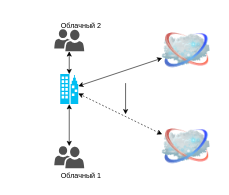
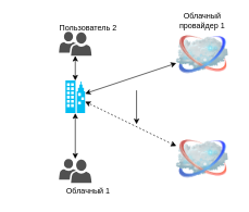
  <mxCell id="0" />
  <mxCell id="1" parent="0" />
  <mxCell id="2" value="" style="endArrow=classic;startArrow=classic;html=1;" parent="1" source="12" target="14" edge="1"><mxGeometry width="50" height="50" relative="1" as="geometry"><mxPoint x="140" y="243" as="sourcePoint" /><mxPoint x="190" y="193" as="targetPoint" /></mxGeometry></mxCell>
  <mxCell id="3" value="" style="endArrow=classic;startArrow=classic;html=1;" parent="1" source="6" target="12" edge="1"><mxGeometry width="50" height="50" relative="1" as="geometry"><mxPoint x="140" y="158" as="sourcePoint" /><mxPoint x="240" y="158" as="targetPoint" /></mxGeometry></mxCell>
  <mxCell id="4" value="" style="endArrow=classic;startArrow=classic;html=1;" parent="1" source="9" target="12" edge="1"><mxGeometry width="50" height="50" relative="1" as="geometry"><mxPoint x="50" y="158" as="sourcePoint" /><mxPoint x="110" y="158" as="targetPoint" /></mxGeometry></mxCell>
  <mxCell id="5" value="" style="group" parent="1" vertex="1" connectable="0"><mxGeometry x="90" y="30" width="90" height="55" as="geometry" /></mxCell>
  <mxCell id="6" value="" style="pointerEvents=1;shadow=0;dashed=0;html=1;strokeColor=none;labelPosition=center;verticalLabelPosition=bottom;verticalAlign=top;align=center;fillColor=#505050;shape=mxgraph.mscae.intune.user_group" parent="5" vertex="1"><mxGeometry y="18" width="50" height="37" as="geometry" /></mxCell>
- <mxCell id="7" value="Облачный 2" style="text;html=1;strokeColor=none;fillColor=none;align=center;verticalAlign=middle;whiteSpace=wrap;rounded=0;" parent="5" vertex="1"><mxGeometry width="90" height="23" as="geometry" /></mxCell>
+ <mxCell id="7" value="Пользователь 2" style="text;html=1;strokeColor=none;fillColor=none;align=center;verticalAlign=middle;whiteSpace=wrap;rounded=0;" parent="5" vertex="1"><mxGeometry width="90" height="23" as="geometry" /></mxCell>
  <mxCell id="8" value="" style="group" parent="1" vertex="1" connectable="0"><mxGeometry x="90" y="243" width="90" height="60" as="geometry" /></mxCell>
  <mxCell id="9" value="" style="pointerEvents=1;shadow=0;dashed=0;html=1;strokeColor=none;labelPosition=center;verticalLabelPosition=bottom;verticalAlign=top;align=center;fillColor=#505050;shape=mxgraph.mscae.intune.user_group" parent="8" vertex="1"><mxGeometry width="50" height="37" as="geometry" /></mxCell>
  <mxCell id="10" value="Облачный 1" style="text;html=1;strokeColor=none;fillColor=none;align=center;verticalAlign=middle;whiteSpace=wrap;rounded=0;" parent="8" vertex="1"><mxGeometry y="37" width="90" height="23" as="geometry" /></mxCell>
  <mxCell id="11" value="" style="group" parent="1" vertex="1" connectable="0"><mxGeometry x="20" y="123" width="110" height="50" as="geometry" /></mxCell>
  <mxCell id="12" value="" style="verticalLabelPosition=bottom;html=1;verticalAlign=top;align=center;strokeColor=none;fillColor=#00BEF2;shape=mxgraph.azure.enterprise;pointerEvents=1;" parent="11" vertex="1"><mxGeometry x="80" width="30" height="50" as="geometry" /></mxCell>
  <mxCell id="13" value="" style="group" parent="1" vertex="1" connectable="0"><mxGeometry x="260" y="20" width="100" height="103" as="geometry" /></mxCell>
  <mxCell id="14" value="" style="image;html=1;labelBackgroundColor=#ffffff;image=img/lib/clip_art/networking/Cloud_128x128.png" parent="13" vertex="1"><mxGeometry x="10" y="23" width="80" height="80" as="geometry" /></mxCell>
+ <mxCell id="15" value="Облачный провайдер 1" style="text;html=1;strokeColor=none;fillColor=none;align=center;verticalAlign=middle;whiteSpace=wrap;rounded=0;" parent="13" vertex="1"><mxGeometry width="100" height="23" as="geometry" /></mxCell>
  <mxCell id="16" value="" style="group" parent="1" vertex="1" connectable="0"><mxGeometry x="260" y="180" width="100" height="103" as="geometry" /></mxCell>
  <mxCell id="17" value="" style="image;html=1;labelBackgroundColor=#ffffff;image=img/lib/clip_art/networking/Cloud_128x128.png" parent="16" vertex="1"><mxGeometry x="10" y="23" width="80" height="80" as="geometry" /></mxCell>
  <mxCell id="18" value="" style="endArrow=classic;startArrow=classic;html=1;dashed=1;" parent="1" source="17" target="12" edge="1"><mxGeometry width="50" height="50" relative="1" as="geometry"><mxPoint x="140" y="158" as="sourcePoint" /><mxPoint x="240" y="158" as="targetPoint" /></mxGeometry></mxCell>
  <mxCell id="19" value="" style="shape=image;html=1;verticalAlign=top;verticalLabelPosition=bottom;labelBackgroundColor=#ffffff;imageAspect=0;aspect=fixed;image=https://cdn4.iconfinder.com/data/icons/icocentre-free-icons/114/f-cross_256-128.png" vertex="1" parent="1"><mxGeometry x="190" y="100" width="38" height="38" as="geometry" /></mxCell>
  <mxCell id="20" value="" style="endArrow=classic;html=1;" edge="1" parent="1" source="19"><mxGeometry width="50" height="50" relative="1" as="geometry"><mxPoint x="180" y="230" as="sourcePoint" /><mxPoint x="209" y="190" as="targetPoint" /></mxGeometry></mxCell>
